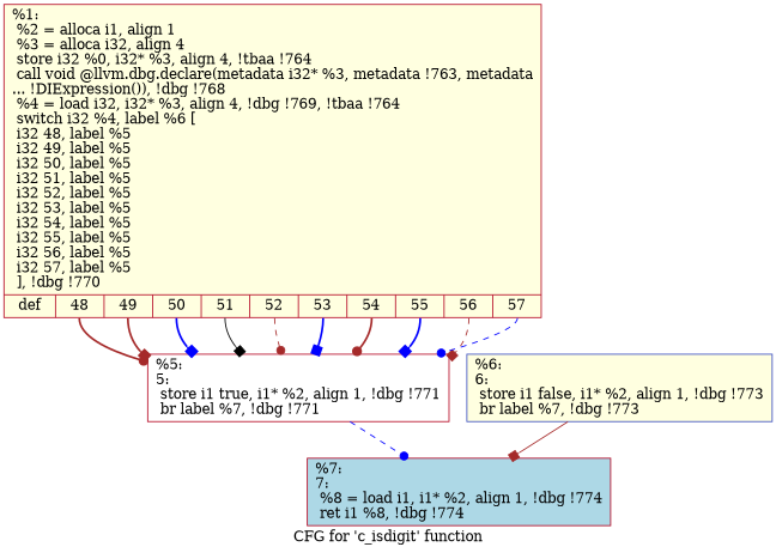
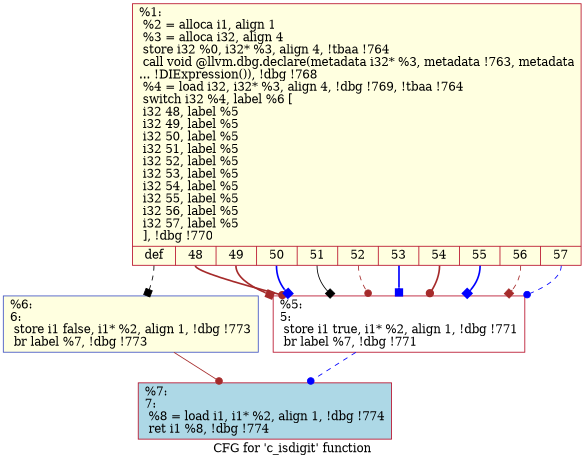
  digraph {
    label="CFG for 'c_isdigit' function"
    node [color="#b70d28ff" fillcolor=lightyellow shape=record style=filled]
    edge [arrowhead=box color=brown style=bold]
    n1 [label="{%1:\l  %2 = alloca i1, align 1\l  %3 = alloca i32, align 4\l  store i32 %0, i32* %3, align 4, !tbaa !764\l  call void @llvm.dbg.declare(metadata i32* %3, metadata !763, metadata\l... !DIExpression()), !dbg !768\l  %4 = load i32, i32* %3, align 4, !dbg !769, !tbaa !764\l  switch i32 %4, label %6 [\l    i32 48, label %5\l    i32 49, label %5\l    i32 50, label %5\l    i32 51, label %5\l    i32 52, label %5\l    i32 53, label %5\l    i32 54, label %5\l    i32 55, label %5\l    i32 56, label %5\l    i32 57, label %5\l  ], !dbg !770\l|{<s0>def|<s1>48|<s2>49|<s3>50|<s4>51|<s5>52|<s6>53|<s7>54|<s8>55|<s9>56|<s10>57}}"]
    n2 [color="#3d50c3ff" label="{%6:\l6:                                                \l  store i1 false, i1* %2, align 1, !dbg !773\l  br label %7, !dbg !773\l}"]
    n3 [fillcolor=white label="{%5:\l5:                                                \l  store i1 true, i1* %2, align 1, !dbg !771\l  br label %7, !dbg !771\l}"]
    n4 [fillcolor=lightblue label="{%7:\l7:                                                \l  %8 = load i1, i1* %2, align 1, !dbg !774\l  ret i1 %8, !dbg !774\l}"]
+   n1 -> n2 [color=black style=dashed tailport=s0]
    n1 -> n3 [arrowhead=dot tailport=s1]
    n1 -> n3 [tailport=s2]
    n1 -> n3 [color=blue tailport=s3]
    n1 -> n3 [color=black style=solid tailport=s4]
    n1 -> n3 [arrowhead=dot style=dashed tailport=s5]
    n1 -> n3 [color=blue tailport=s6]
    n1 -> n3 [arrowhead=dot tailport=s7]
    n1 -> n3 [color=blue tailport=s8]
    n1 -> n3 [style=dashed tailport=s9]
    n1 -> n3 [arrowhead=dot color=blue style=dashed tailport=s10]
-   n2 -> n4 [style=solid]
+   n2 -> n4 [arrowhead=dot style=solid]
    n3 -> n4 [arrowhead=dot color=blue style=dashed]
  }
